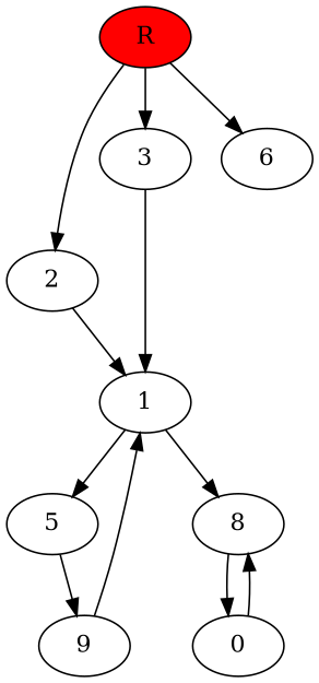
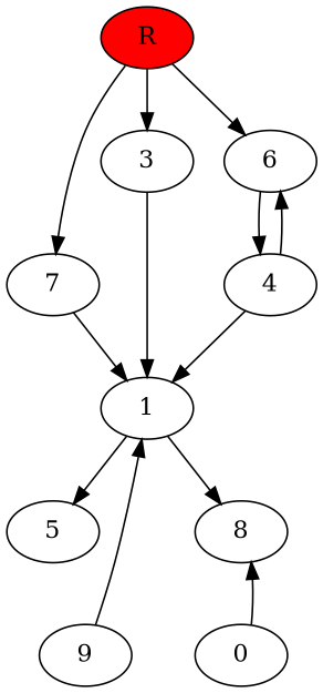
  digraph {
    1
    5
    8
    9
    n5 [label=0]
-   2
+   2 [label=7]
    3
+   4
    6
    R [fillcolor="#ff0000" style=filled]
    1 -> 5
    1 -> 8
-   5 -> 9
-   8 -> n5
    9 -> 1
    n5 -> 8
    2 -> 1
    3 -> 1
+   4 -> 1
+   4 -> 6
+   6 -> 4
    R -> 2
    R -> 3
    R -> 6
  }
